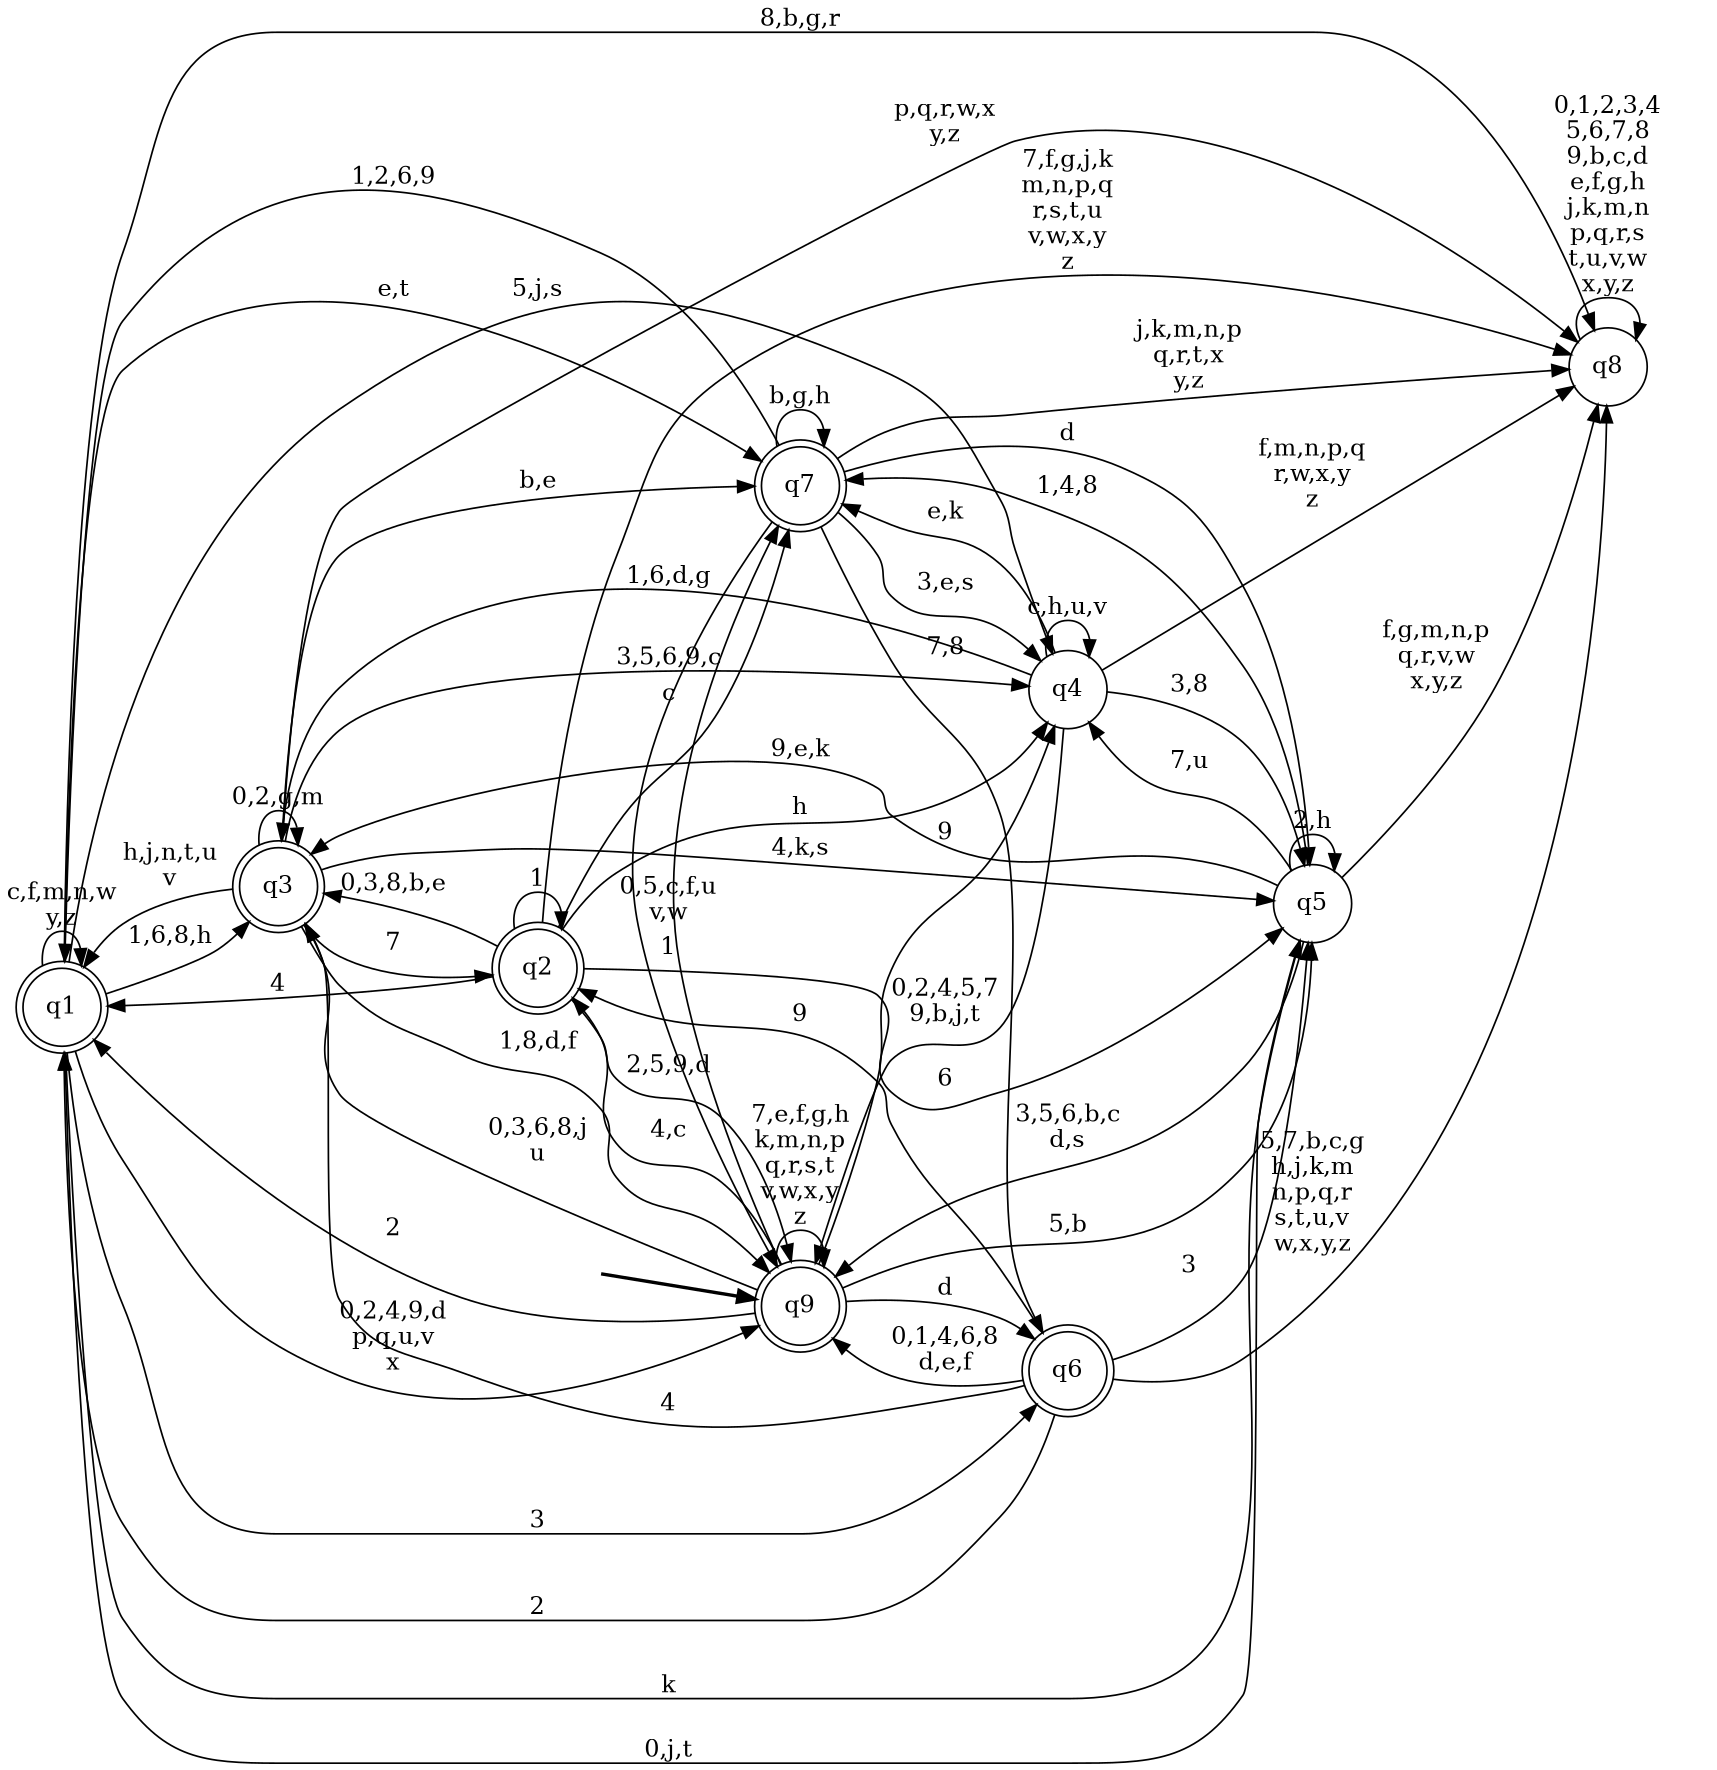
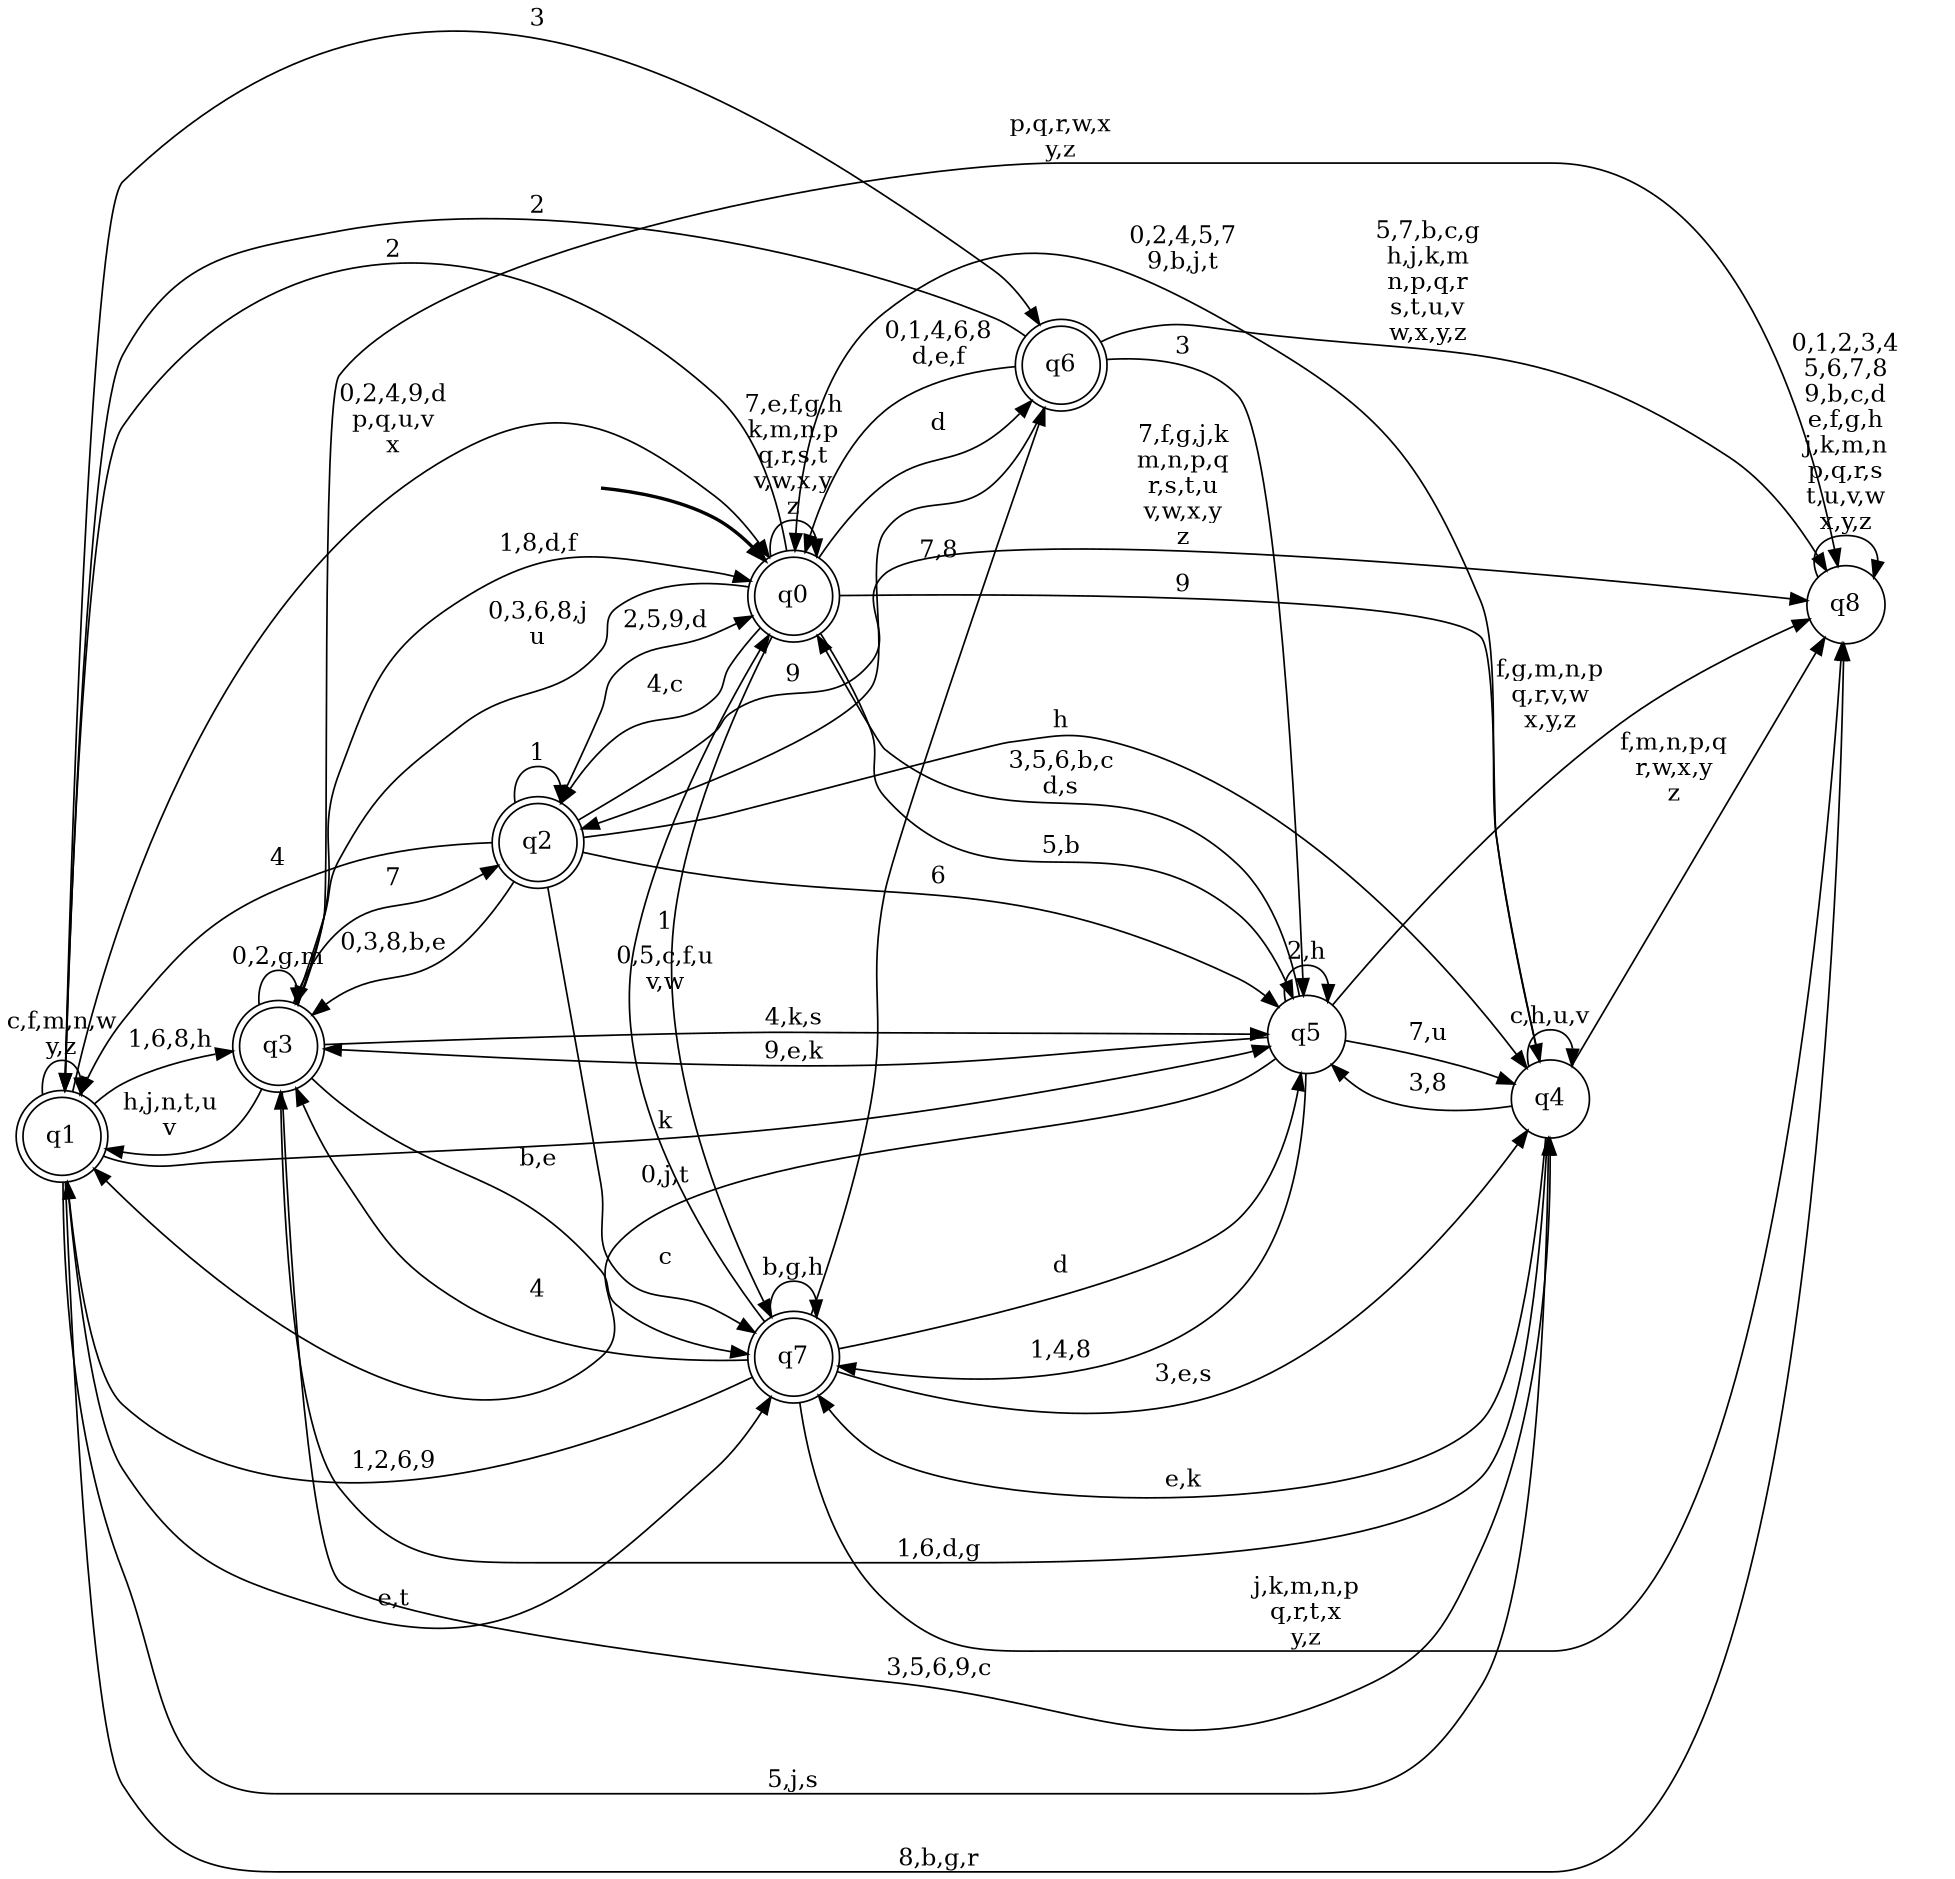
  digraph {
    rankdir=LR
    node [shape=doublecircle style="rounded,filled" color=black fillcolor=white]
    __start0 [height=0 shape=none style=invis width=0 color="" fillcolor=""]
-   n2 [label=q9]
+   n2 [label=q0]
    n3 [label=q1]
    n4 [label=q2]
    n5 [label=q3]
    n6 [label=q4 shape=circle style=filled]
    n7 [label=q5 shape=circle style=filled]
    n8 [label=q6]
    n9 [label=q7]
    n10 [label=q8 shape=circle style=filled]
    subgraph cluster_1 {
      nodesep=0.15
      ranksep=0.15
      style=invis
      __start0
      n2
    }
    __start0 -> n2 [penwidth=2]
    n2 -> n2 [label="7,e,f,g,h\nk,m,n,p\nq,r,s,t\nv,w,x,y\nz"]
    n2 -> n3 [label=2]
    n2 -> n4 [label="4,c"]
    n2 -> n5 [label="0,3,6,8,j\nu"]
    n2 -> n6 [label=9]
    n2 -> n7 [label="5,b"]
    n2 -> n8 [label=d]
    n2 -> n9 [label=1]
    n3 -> n2 [label="0,2,4,9,d\np,q,u,v\nx"]
    n3 -> n3 [label="c,f,m,n,w\ny,z"]
    n3 -> n5 [label="1,6,8,h"]
    n3 -> n6 [label="5,j,s"]
    n3 -> n7 [label=k]
    n3 -> n8 [label=3]
    n3 -> n9 [label="e,t"]
    n3 -> n10 [label="8,b,g,r"]
    n4 -> n2 [label="2,5,9,d"]
    n4 -> n3 [label=4]
    n4 -> n4 [label=1]
    n4 -> n5 [label="0,3,8,b,e"]
    n4 -> n6 [label=h]
    n4 -> n7 [label=6]
    n4 -> n9 [label=c]
    n4 -> n10 [label="7,f,g,j,k\nm,n,p,q\nr,s,t,u\nv,w,x,y\nz"]
    n5 -> n2 [label="1,8,d,f"]
    n5 -> n3 [label="h,j,n,t,u\nv"]
    n5 -> n4 [label=7]
    n5 -> n5 [label="0,2,g,m"]
    n5 -> n6 [label="3,5,6,9,c"]
    n5 -> n7 [label="4,k,s"]
    n5 -> n9 [label="b,e"]
    n5 -> n10 [label="p,q,r,w,x\ny,z"]
    n6 -> n2 [label="0,2,4,5,7\n9,b,j,t"]
    n6 -> n5 [label="1,6,d,g"]
    n6 -> n6 [label="c,h,u,v"]
    n6 -> n7 [label="3,8"]
    n6 -> n9 [label="e,k"]
    n6 -> n10 [label="f,m,n,p,q\nr,w,x,y\nz"]
    n7 -> n2 [label="3,5,6,b,c\nd,s"]
    n7 -> n3 [label="0,j,t"]
    n7 -> n5 [label="9,e,k"]
    n7 -> n6 [label="7,u"]
    n7 -> n7 [label="2,h"]
    n7 -> n9 [label="1,4,8"]
    n7 -> n10 [label="f,g,m,n,p\nq,r,v,w\nx,y,z"]
    n8 -> n2 [label="0,1,4,6,8\nd,e,f"]
    n8 -> n3 [label=2]
    n8 -> n4 [label=9]
    n8 -> n7 [label=3]
    n8 -> n10 [label="5,7,b,c,g\nh,j,k,m\nn,p,q,r\ns,t,u,v\nw,x,y,z"]
    n9 -> n2 [label="0,5,c,f,u\nv,w"]
    n9 -> n3 [label="1,2,6,9"]
-   n8 -> n5 [label=4]
+   n9 -> n5 [label=4]
    n9 -> n6 [label="3,e,s"]
    n9 -> n7 [label=d]
    n9 -> n8 [label="7,8"]
    n9 -> n9 [label="b,g,h"]
    n9 -> n10 [label="j,k,m,n,p\nq,r,t,x\ny,z"]
    n10 -> n10 [label="0,1,2,3,4\n5,6,7,8\n9,b,c,d\ne,f,g,h\nj,k,m,n\np,q,r,s\nt,u,v,w\nx,y,z"]
  }
